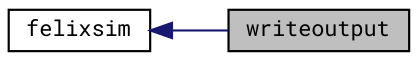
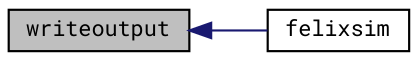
  digraph {
    rankdir=LR
    fontname="Roboto Mono"
    node [color=black fontname="Roboto Mono" fontsize=10 shape=record style=filled]
    n1 [fillcolor=grey75 fontcolor=black height=0.2 label=writeoutput width=0.4]
    n2 [fillcolor=white height=0.2 label=felixsim width=0.4]
-   n2 -> n1 [color=midnightblue dir=back fontname="Roboto Mono" fontsize=10 labelfontname=Helvetica labelfontsize=10 style=solid]
+   n1 -> n2 [color=midnightblue dir=back fontname="Roboto Mono" fontsize=10 labelfontname=Helvetica labelfontsize=10 style=solid]
  }
